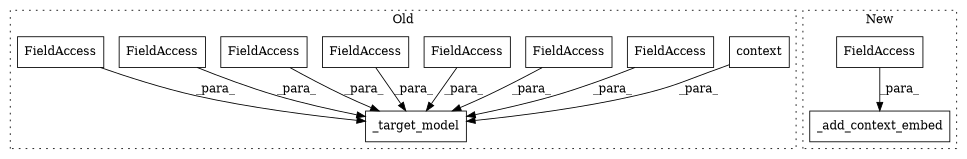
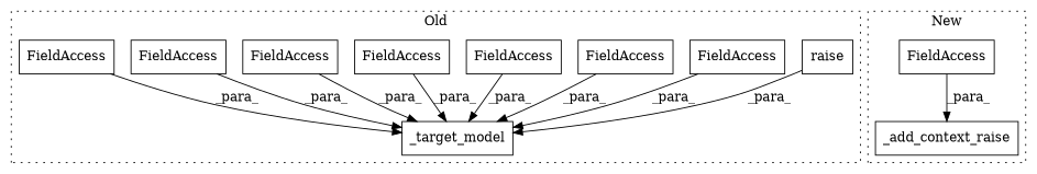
  digraph {
    node [a=22 l=6 shape=box]
-   n1 [a=32 l="6,1" label=context s="1346,1376"]
+   n1 [a=32 l="6,1" label=raise s="1346,1376"]
    n2 [a=32 l="14,1" label=_target_model s="1378,1452"]
    n3 [label=FieldAccess s=1392]
    n4 [l=16 label=FieldAccess s=1399]
    n5 [l=5 label=FieldAccess s=1440]
    n6 [l=5 label=FieldAccess s=1434]
    n7 [l=7 label=FieldAccess s=1416]
    n8 [label=FieldAccess s=1446]
    n9 [l=9 label=FieldAccess s=1424]
-   n10 [a=32 l="19,1" label=_add_context_embed s="1861,1896"]
+   n10 [a=32 l="19,1" label=_add_context_raise s="1861,1896"]
    n11 [l=16 label=FieldAccess s=1880]
    subgraph cluster_1 {
      label=Old
      style=dotted
      n1
      n2
      n3
      n4
      n5
      n6
      n7
      n8
      n9
    }
    subgraph cluster_2 {
      label=New
      style=dotted
      n10
      n11
    }
    n1 -> n2 [label=_para_]
    n3 -> n2 [label=_para_]
    n4 -> n2 [label=_para_]
    n5 -> n2 [label=_para_]
    n6 -> n2 [label=_para_]
    n7 -> n2 [label=_para_]
    n8 -> n2 [label=_para_]
    n9 -> n2 [label=_para_]
    n11 -> n10 [label=_para_]
  }
